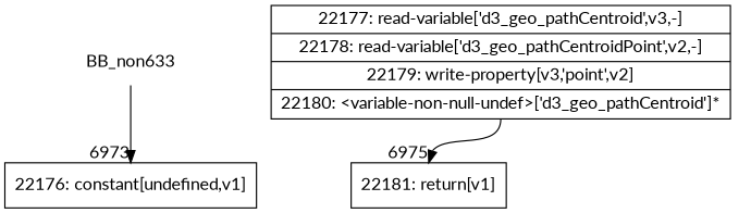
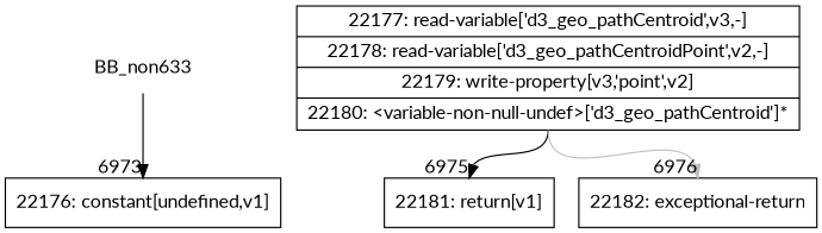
  digraph {
    fontname=Lato
    rankdir=TD
    node [fontname=Lato shape=record]
    edge [fontname=Lato headport=n tailport=s]
    n1 [label=BB_non633 shape=none]
    n2 [label="{22176: constant[undefined,v1]}"]
    n3 [label="{22177: read-variable['d3_geo_pathCentroid',v3,-]|22178: read-variable['d3_geo_pathCentroidPoint',v2,-]|22179: write-property[v3,'point',v2]|22180: \<variable-non-null-undef\>['d3_geo_pathCentroid']*}"]
    n4 [label="{22181: return[v1]}"]
+   n5 [label="{22182: exceptional-return}"]
    n1 -> n2 [headlabel="    6973"]
    n3 -> n4 [headlabel="      6975"]
+   n3 -> n5 [color=gray headlabel="      6976"]
  }
